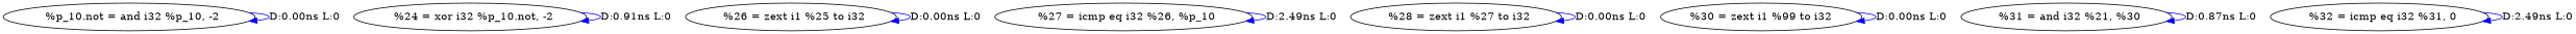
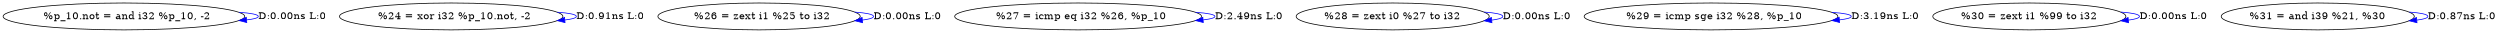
  digraph {
    edge [color=blue]
    n1 [label="  %p_10.not = and i32 %p_10, -2"]
    n2 [label="  %24 = xor i32 %p_10.not, -2"]
    n3 [label="  %26 = zext i1 %25 to i32"]
    n4 [label="  %27 = icmp eq i32 %26, %p_10"]
-   n5 [label="  %28 = zext i1 %27 to i32"]
+   n5 [label="%28 = zext i0 %27 to i32"]
+   n6 [label="  %29 = icmp sge i32 %28, %p_10"]
    n7 [label="%30 = zext i1 %99 to i32"]
-   n8 [label="  %31 = and i32 %21, %30"]
-   n9 [label="  %32 = icmp eq i32 %31, 0"]
+   n8 [label="%31 = and i39 %21, %30"]
    n1 -> n1 [label="D:0.00ns L:0"]
    n2 -> n2 [label="D:0.91ns L:0"]
    n3 -> n3 [label="D:0.00ns L:0"]
    n4 -> n4 [label="D:2.49ns L:0"]
    n5 -> n5 [label="D:0.00ns L:0"]
+   n6 -> n6 [label="D:3.19ns L:0"]
    n7 -> n7 [label="D:0.00ns L:0"]
    n8 -> n8 [label="D:0.87ns L:0"]
-   n9 -> n9 [label="D:2.49ns L:0"]
  }
